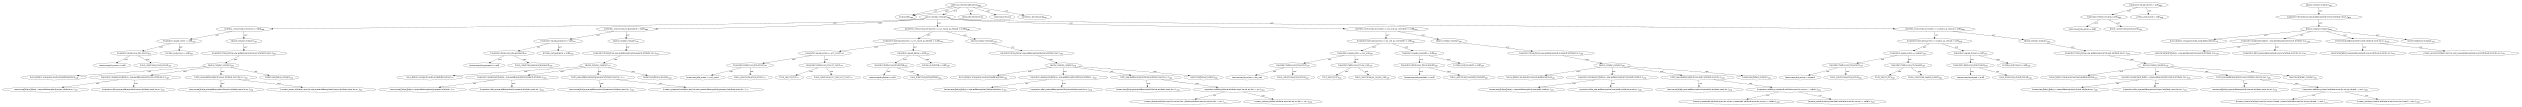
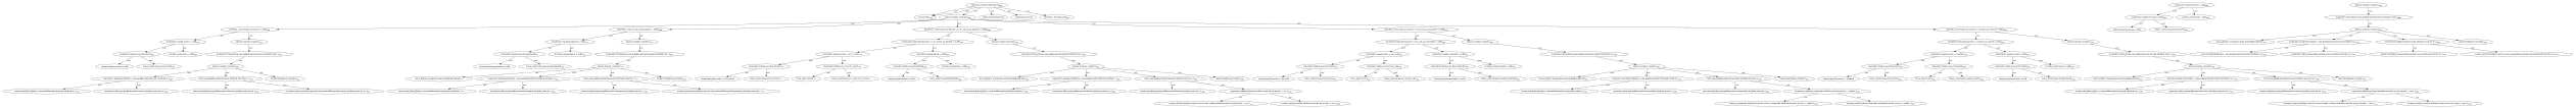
  digraph {
    fontname="Fira Sans"
    node [fontname="Fira Sans"]
    edge [fontname="Fira Sans"]
    n1 [label=<(METHOD,checkConfiguration)<SUB>1275</SUB>>]
    n2 [label=<(PARAM,this)<SUB>1275</SUB>>]
    n3 [label=<(BLOCK,&lt;empty&gt;,&lt;empty&gt;)<SUB>1275</SUB>>]
    n4 [label=<(MODIFIER,PROTECTED)>]
    n5 [label=<(MODIFIER,VIRTUAL)>]
    n6 [label=<(METHOD_RETURN,void)<SUB>1275</SUB>>]
    n7 [label=<(CONTROL_STRUCTURE,IF,if (server == null))<SUB>1276</SUB>>]
    n8 [label=<(CONTROL_STRUCTURE,IF,if (password == null))<SUB>1282</SUB>>]
    n9 [label=<(CONTROL_STRUCTURE,IF,if ((action == LIST_FILES) &amp;&amp; (listing == null)))<SUB>1286</SUB>>]
    n10 [label=<(CONTROL_STRUCTURE,IF,if (action == MK_DIR &amp;&amp; remotedir == null))<SUB>1291</SUB>>]
    n11 [label=<(CONTROL_STRUCTURE,IF,if (action == CHMOD &amp;&amp; chmod == null))<SUB>1296</SUB>>]
    n12 [label=<(&lt;operator&gt;.equals,server == null)<SUB>1276</SUB>>]
    n13 [label=<(BLOCK,&lt;empty&gt;,&lt;empty&gt;)<SUB>1276</SUB>>]
    n14 [label=<(&lt;operator&gt;.equals,password == null)<SUB>1282</SUB>>]
    n15 [label=<(BLOCK,&lt;empty&gt;,&lt;empty&gt;)<SUB>1282</SUB>>]
    n16 [label=<(&lt;operator&gt;.logicalAnd,(action == LIST_FILES) &amp;&amp; (listing == null))<SUB>1286</SUB>>]
    n17 [label=<(BLOCK,&lt;empty&gt;,&lt;empty&gt;)<SUB>1286</SUB>>]
    n18 [label=<(&lt;operator&gt;.logicalAnd,action == MK_DIR &amp;&amp; remotedir == null)<SUB>1291</SUB>>]
    n19 [label=<(BLOCK,&lt;empty&gt;,&lt;empty&gt;)<SUB>1291</SUB>>]
    n20 [label=<(&lt;operator&gt;.logicalAnd,action == CHMOD &amp;&amp; chmod == null)<SUB>1296</SUB>>]
    n21 [label=<(BLOCK,&lt;empty&gt;,&lt;empty&gt;)<SUB>1296</SUB>>]
    n22 [label=<(&lt;operator&gt;.fieldAccess,this.server)<SUB>1276</SUB>>]
    n23 [label=<(LITERAL,null,server == null)<SUB>1276</SUB>>]
    n24 [label=<(&lt;operator&gt;.throw,throw new BuildException(&quot;server attribute must...)<SUB>1277</SUB>>]
    n25 [label=<(IDENTIFIER,this,server == null)>]
    n26 [label=<(FIELD_IDENTIFIER,server,server)<SUB>1276</SUB>>]
    n27 [label=<(BLOCK,&lt;empty&gt;,&lt;empty&gt;)<SUB>1277</SUB>>]
-   n28 [label=<(LOCAL,$obj16: org.apache.tools.ant.BuildException)<SUB>1277</SUB>>]
    n29 [label=<(&lt;operator&gt;.assignment,$obj16 = new BuildException(&quot;server attribute m...)<SUB>1277</SUB>>]
    n30 [label=<(&lt;init&gt;,new BuildException(&quot;server attribute must be se...)<SUB>1277</SUB>>]
    n31 [label=<(IDENTIFIER,$obj16,&lt;empty&gt;)<SUB>1277</SUB>>]
    n32 [label=<(IDENTIFIER,$obj16,$obj16 = new BuildException(&quot;server attribute m...)<SUB>1277</SUB>>]
    n33 [label=<(&lt;operator&gt;.alloc,new BuildException(&quot;server attribute must be se...)<SUB>1277</SUB>>]
    n34 [label=<(IDENTIFIER,$obj16,new BuildException(&quot;server attribute must be se...)<SUB>1277</SUB>>]
    n35 [label=<(LITERAL,&quot;server attribute must be set!&quot;,new BuildException(&quot;server attribute must be se...)<SUB>1277</SUB>>]
    n36 [label=<(&lt;operator&gt;.equals,userid == null)<SUB>1279</SUB>>]
    n37 [label=<(&lt;operator&gt;.fieldAccess,this.userid)<SUB>1279</SUB>>]
    n38 [label=<(LITERAL,null,userid == null)<SUB>1279</SUB>>]
    n39 [label=<(BLOCK,&lt;empty&gt;,&lt;empty&gt;)<SUB>1279</SUB>>]
    n40 [label=<(&lt;operator&gt;.throw,throw new BuildException(&quot;userid attribute must...)<SUB>1280</SUB>>]
    n41 [label=<(IDENTIFIER,this,userid == null)>]
    n42 [label=<(FIELD_IDENTIFIER,userid,userid)<SUB>1279</SUB>>]
    n43 [label=<(BLOCK,&lt;empty&gt;,&lt;empty&gt;)<SUB>1280</SUB>>]
    n44 [label=<(LOCAL,$obj17: org.apache.tools.ant.BuildException)<SUB>1280</SUB>>]
    n45 [label=<(&lt;operator&gt;.assignment,$obj17 = new BuildException(&quot;userid attribute m...)<SUB>1280</SUB>>]
    n46 [label=<(&lt;init&gt;,new BuildException(&quot;userid attribute must be se...)<SUB>1280</SUB>>]
    n47 [label=<(IDENTIFIER,$obj17,&lt;empty&gt;)<SUB>1280</SUB>>]
    n48 [label=<(IDENTIFIER,$obj17,$obj17 = new BuildException(&quot;userid attribute m...)<SUB>1280</SUB>>]
    n49 [label=<(&lt;operator&gt;.alloc,new BuildException(&quot;userid attribute must be se...)<SUB>1280</SUB>>]
    n50 [label=<(IDENTIFIER,$obj17,new BuildException(&quot;userid attribute must be se...)<SUB>1280</SUB>>]
    n51 [label=<(LITERAL,&quot;userid attribute must be set!&quot;,new BuildException(&quot;userid attribute must be se...)<SUB>1280</SUB>>]
    n52 [label=<(&lt;operator&gt;.fieldAccess,this.password)<SUB>1282</SUB>>]
    n53 [label=<(LITERAL,null,password == null)<SUB>1282</SUB>>]
    n54 [label=<(&lt;operator&gt;.throw,throw new BuildException(&quot;password attribute mu...)<SUB>1283</SUB>>]
    n55 [label=<(IDENTIFIER,this,password == null)>]
    n56 [label=<(FIELD_IDENTIFIER,password,password)<SUB>1282</SUB>>]
    n57 [label=<(BLOCK,&lt;empty&gt;,&lt;empty&gt;)<SUB>1283</SUB>>]
    n58 [label=<(LOCAL,$obj18: org.apache.tools.ant.BuildException)<SUB>1283</SUB>>]
    n59 [label=<(&lt;operator&gt;.assignment,$obj18 = new BuildException(&quot;password attribute...)<SUB>1283</SUB>>]
    n60 [label=<(&lt;init&gt;,new BuildException(&quot;password attribute must be ...)<SUB>1283</SUB>>]
    n61 [label=<(IDENTIFIER,$obj18,&lt;empty&gt;)<SUB>1283</SUB>>]
    n62 [label=<(IDENTIFIER,$obj18,$obj18 = new BuildException(&quot;password attribute...)<SUB>1283</SUB>>]
    n63 [label=<(&lt;operator&gt;.alloc,new BuildException(&quot;password attribute must be ...)<SUB>1283</SUB>>]
    n64 [label=<(IDENTIFIER,$obj18,new BuildException(&quot;password attribute must be ...)<SUB>1283</SUB>>]
    n65 [label=<(LITERAL,&quot;password attribute must be set!&quot;,new BuildException(&quot;password attribute must be ...)<SUB>1283</SUB>>]
    n66 [label=<(&lt;operator&gt;.equals,action == LIST_FILES)<SUB>1286</SUB>>]
    n67 [label=<(&lt;operator&gt;.equals,listing == null)<SUB>1286</SUB>>]
    n68 [label=<(&lt;operator&gt;.throw,throw new BuildException(&quot;listing attribute mus...)<SUB>1287</SUB>>]
    n69 [label=<(&lt;operator&gt;.fieldAccess,this.action)<SUB>1286</SUB>>]
    n70 [label=<(&lt;operator&gt;.fieldAccess,FTP.LIST_FILES)<SUB>1286</SUB>>]
    n71 [label=<(&lt;operator&gt;.fieldAccess,this.listing)<SUB>1286</SUB>>]
    n72 [label=<(LITERAL,null,listing == null)<SUB>1286</SUB>>]
    n73 [label=<(IDENTIFIER,this,action == LIST_FILES)>]
    n74 [label=<(FIELD_IDENTIFIER,action,action)<SUB>1286</SUB>>]
    n75 [label=<(TYPE_REF,FTP,FTP)<SUB>1286</SUB>>]
    n76 [label=<(FIELD_IDENTIFIER,LIST_FILES,LIST_FILES)<SUB>1286</SUB>>]
    n77 [label=<(IDENTIFIER,this,listing == null)>]
    n78 [label=<(FIELD_IDENTIFIER,listing,listing)<SUB>1286</SUB>>]
    n79 [label=<(BLOCK,&lt;empty&gt;,&lt;empty&gt;)<SUB>1287</SUB>>]
    n80 [label=<(LOCAL,$obj19: org.apache.tools.ant.BuildException)<SUB>1287</SUB>>]
    n81 [label=<(&lt;operator&gt;.assignment,$obj19 = new BuildException(&quot;listing attribute ...)<SUB>1287</SUB>>]
    n82 [label=<(&lt;init&gt;,new BuildException(&quot;listing attribute must be s...)<SUB>1287</SUB>>]
    n83 [label=<(IDENTIFIER,$obj19,&lt;empty&gt;)<SUB>1287</SUB>>]
    n84 [label=<(IDENTIFIER,$obj19,$obj19 = new BuildException(&quot;listing attribute ...)<SUB>1287</SUB>>]
    n85 [label=<(&lt;operator&gt;.alloc,new BuildException(&quot;listing attribute must be s...)<SUB>1287</SUB>>]
    n86 [label=<(IDENTIFIER,$obj19,new BuildException(&quot;listing attribute must be s...)<SUB>1287</SUB>>]
    n87 [label=<(&lt;operator&gt;.addition,&quot;listing attribute must be set for list &quot; + &quot;ac...)<SUB>1287</SUB>>]
    n88 [label=<(LITERAL,&quot;listing attribute must be set for list &quot;,&quot;listing attribute must be set for list &quot; + &quot;ac...)<SUB>1287</SUB>>]
    n89 [label=<(LITERAL,&quot;action!&quot;,&quot;listing attribute must be set for list &quot; + &quot;ac...)<SUB>1288</SUB>>]
    n90 [label=<(&lt;operator&gt;.equals,action == MK_DIR)<SUB>1291</SUB>>]
    n91 [label=<(&lt;operator&gt;.equals,remotedir == null)<SUB>1291</SUB>>]
    n92 [label=<(&lt;operator&gt;.throw,throw new BuildException(&quot;remotedir attribute m...)<SUB>1292</SUB>>]
    n93 [label=<(&lt;operator&gt;.fieldAccess,this.action)<SUB>1291</SUB>>]
    n94 [label=<(&lt;operator&gt;.fieldAccess,FTP.MK_DIR)<SUB>1291</SUB>>]
    n95 [label=<(&lt;operator&gt;.fieldAccess,this.remotedir)<SUB>1291</SUB>>]
    n96 [label=<(LITERAL,null,remotedir == null)<SUB>1291</SUB>>]
    n97 [label=<(IDENTIFIER,this,action == MK_DIR)>]
    n98 [label=<(FIELD_IDENTIFIER,action,action)<SUB>1291</SUB>>]
    n99 [label=<(TYPE_REF,FTP,FTP)<SUB>1291</SUB>>]
    n100 [label=<(FIELD_IDENTIFIER,MK_DIR,MK_DIR)<SUB>1291</SUB>>]
    n101 [label=<(IDENTIFIER,this,remotedir == null)>]
    n102 [label=<(FIELD_IDENTIFIER,remotedir,remotedir)<SUB>1291</SUB>>]
    n103 [label=<(BLOCK,&lt;empty&gt;,&lt;empty&gt;)<SUB>1292</SUB>>]
    n104 [label=<(LOCAL,$obj20: org.apache.tools.ant.BuildException)<SUB>1292</SUB>>]
    n105 [label=<(&lt;operator&gt;.assignment,$obj20 = new BuildException(&quot;remotedir attribut...)<SUB>1292</SUB>>]
    n106 [label=<(&lt;init&gt;,new BuildException(&quot;remotedir attribute must be...)<SUB>1292</SUB>>]
    n107 [label=<(IDENTIFIER,$obj20,&lt;empty&gt;)<SUB>1292</SUB>>]
    n108 [label=<(IDENTIFIER,$obj20,$obj20 = new BuildException(&quot;remotedir attribut...)<SUB>1292</SUB>>]
    n109 [label=<(&lt;operator&gt;.alloc,new BuildException(&quot;remotedir attribute must be...)<SUB>1292</SUB>>]
    n110 [label=<(IDENTIFIER,$obj20,new BuildException(&quot;remotedir attribute must be...)<SUB>1292</SUB>>]
    n111 [label=<(&lt;operator&gt;.addition,&quot;remotedir attribute must be set for &quot; + &quot;mkdir...)<SUB>1292</SUB>>]
    n112 [label=<(LITERAL,&quot;remotedir attribute must be set for &quot;,&quot;remotedir attribute must be set for &quot; + &quot;mkdir...)<SUB>1292</SUB>>]
    n113 [label=<(LITERAL,&quot;mkdir action!&quot;,&quot;remotedir attribute must be set for &quot; + &quot;mkdir...)<SUB>1293</SUB>>]
    n114 [label=<(&lt;operator&gt;.equals,action == CHMOD)<SUB>1296</SUB>>]
    n115 [label=<(&lt;operator&gt;.equals,chmod == null)<SUB>1296</SUB>>]
    n116 [label=<(&lt;operator&gt;.throw,throw new BuildException(&quot;chmod attribute must ...)<SUB>1297</SUB>>]
    n117 [label=<(&lt;operator&gt;.fieldAccess,this.action)<SUB>1296</SUB>>]
    n118 [label=<(&lt;operator&gt;.fieldAccess,FTP.CHMOD)<SUB>1296</SUB>>]
    n119 [label=<(&lt;operator&gt;.fieldAccess,this.chmod)<SUB>1296</SUB>>]
    n120 [label=<(LITERAL,null,chmod == null)<SUB>1296</SUB>>]
    n121 [label=<(IDENTIFIER,this,action == CHMOD)>]
    n122 [label=<(FIELD_IDENTIFIER,action,action)<SUB>1296</SUB>>]
    n123 [label=<(TYPE_REF,FTP,FTP)<SUB>1296</SUB>>]
    n124 [label=<(FIELD_IDENTIFIER,CHMOD,CHMOD)<SUB>1296</SUB>>]
    n125 [label=<(IDENTIFIER,this,chmod == null)>]
    n126 [label=<(FIELD_IDENTIFIER,chmod,chmod)<SUB>1296</SUB>>]
    n127 [label=<(BLOCK,&lt;empty&gt;,&lt;empty&gt;)<SUB>1297</SUB>>]
    n128 [label=<(LOCAL,$obj21: org.apache.tools.ant.BuildException)<SUB>1297</SUB>>]
    n129 [label=<(&lt;operator&gt;.assignment,$obj21 = new BuildException(&quot;chmod attribute mu...)<SUB>1297</SUB>>]
    n130 [label=<(&lt;init&gt;,new BuildException(&quot;chmod attribute must be set...)<SUB>1297</SUB>>]
    n131 [label=<(IDENTIFIER,$obj21,&lt;empty&gt;)<SUB>1297</SUB>>]
    n132 [label=<(IDENTIFIER,$obj21,$obj21 = new BuildException(&quot;chmod attribute mu...)<SUB>1297</SUB>>]
    n133 [label=<(&lt;operator&gt;.alloc,new BuildException(&quot;chmod attribute must be set...)<SUB>1297</SUB>>]
    n134 [label=<(IDENTIFIER,$obj21,new BuildException(&quot;chmod attribute must be set...)<SUB>1297</SUB>>]
    n135 [label=<(&lt;operator&gt;.addition,&quot;chmod attribute must be set for chmod &quot; + &quot;act...)<SUB>1297</SUB>>]
    n136 [label=<(LITERAL,&quot;chmod attribute must be set for chmod &quot;,&quot;chmod attribute must be set for chmod &quot; + &quot;act...)<SUB>1297</SUB>>]
    n137 [label=<(LITERAL,&quot;action!&quot;,&quot;chmod attribute must be set for chmod &quot; + &quot;act...)<SUB>1298</SUB>>]
    n1 -> n2 [label="AST: "]
    n1 -> n2 [label="DDG: "]
    n1 -> n3 [label="AST: "]
    n1 -> n4 [label="AST: "]
    n1 -> n5 [label="AST: "]
    n1 -> n6 [label="AST: "]
    n3 -> n7 [label="AST: "]
    n3 -> n8 [label="AST: "]
    n3 -> n9 [label="AST: "]
    n3 -> n10 [label="AST: "]
    n3 -> n11 [label="AST: "]
    n7 -> n12 [label="AST: "]
    n7 -> n13 [label="AST: "]
    n8 -> n14 [label="AST: "]
    n8 -> n15 [label="AST: "]
    n9 -> n16 [label="AST: "]
    n9 -> n17 [label="AST: "]
    n10 -> n18 [label="AST: "]
    n10 -> n19 [label="AST: "]
    n11 -> n20 [label="AST: "]
    n11 -> n21 [label="AST: "]
    n12 -> n22 [label="AST: "]
    n12 -> n23 [label="AST: "]
    n13 -> n24 [label="AST: "]
    n14 -> n52 [label="AST: "]
    n14 -> n53 [label="AST: "]
    n15 -> n54 [label="AST: "]
    n16 -> n66 [label="AST: "]
    n16 -> n67 [label="AST: "]
    n17 -> n68 [label="AST: "]
    n18 -> n90 [label="AST: "]
    n18 -> n91 [label="AST: "]
    n19 -> n92 [label="AST: "]
    n20 -> n114 [label="AST: "]
    n20 -> n115 [label="AST: "]
    n21 -> n116 [label="AST: "]
    n22 -> n25 [label="AST: "]
    n22 -> n26 [label="AST: "]
    n24 -> n27 [label="AST: "]
-   n27 -> n28 [label="AST: "]
    n27 -> n29 [label="AST: "]
    n27 -> n30 [label="AST: "]
    n27 -> n31 [label="AST: "]
    n29 -> n32 [label="AST: "]
    n29 -> n33 [label="AST: "]
    n30 -> n34 [label="AST: "]
    n30 -> n35 [label="AST: "]
    n36 -> n37 [label="AST: "]
    n36 -> n38 [label="AST: "]
    n37 -> n41 [label="AST: "]
    n37 -> n42 [label="AST: "]
    n39 -> n40 [label="AST: "]
    n40 -> n43 [label="AST: "]
    n43 -> n44 [label="AST: "]
    n43 -> n45 [label="AST: "]
    n43 -> n46 [label="AST: "]
    n43 -> n47 [label="AST: "]
    n45 -> n48 [label="AST: "]
    n45 -> n49 [label="AST: "]
    n46 -> n50 [label="AST: "]
    n46 -> n51 [label="AST: "]
    n52 -> n55 [label="AST: "]
    n52 -> n56 [label="AST: "]
    n54 -> n57 [label="AST: "]
    n57 -> n58 [label="AST: "]
    n57 -> n59 [label="AST: "]
    n57 -> n60 [label="AST: "]
    n57 -> n61 [label="AST: "]
    n59 -> n62 [label="AST: "]
    n59 -> n63 [label="AST: "]
    n60 -> n64 [label="AST: "]
    n60 -> n65 [label="AST: "]
    n66 -> n69 [label="AST: "]
    n66 -> n70 [label="AST: "]
    n67 -> n71 [label="AST: "]
    n67 -> n72 [label="AST: "]
    n68 -> n79 [label="AST: "]
    n69 -> n73 [label="AST: "]
    n69 -> n74 [label="AST: "]
    n70 -> n75 [label="AST: "]
    n70 -> n76 [label="AST: "]
    n71 -> n77 [label="AST: "]
    n71 -> n78 [label="AST: "]
    n79 -> n80 [label="AST: "]
    n79 -> n81 [label="AST: "]
    n79 -> n82 [label="AST: "]
    n79 -> n83 [label="AST: "]
    n81 -> n84 [label="AST: "]
    n81 -> n85 [label="AST: "]
    n82 -> n86 [label="AST: "]
    n82 -> n87 [label="AST: "]
    n87 -> n88 [label="AST: "]
    n87 -> n89 [label="AST: "]
    n90 -> n93 [label="AST: "]
    n90 -> n94 [label="AST: "]
    n91 -> n95 [label="AST: "]
    n91 -> n96 [label="AST: "]
    n92 -> n103 [label="AST: "]
    n93 -> n97 [label="AST: "]
    n93 -> n98 [label="AST: "]
    n94 -> n99 [label="AST: "]
    n94 -> n100 [label="AST: "]
    n95 -> n101 [label="AST: "]
    n95 -> n102 [label="AST: "]
    n103 -> n104 [label="AST: "]
    n103 -> n105 [label="AST: "]
    n103 -> n106 [label="AST: "]
    n103 -> n107 [label="AST: "]
    n105 -> n108 [label="AST: "]
    n105 -> n109 [label="AST: "]
    n106 -> n110 [label="AST: "]
    n106 -> n111 [label="AST: "]
    n111 -> n112 [label="AST: "]
    n111 -> n113 [label="AST: "]
    n114 -> n117 [label="AST: "]
    n114 -> n118 [label="AST: "]
    n115 -> n119 [label="AST: "]
    n115 -> n120 [label="AST: "]
    n116 -> n127 [label="AST: "]
    n117 -> n121 [label="AST: "]
    n117 -> n122 [label="AST: "]
    n118 -> n123 [label="AST: "]
    n118 -> n124 [label="AST: "]
    n119 -> n125 [label="AST: "]
    n119 -> n126 [label="AST: "]
    n127 -> n128 [label="AST: "]
    n127 -> n129 [label="AST: "]
    n127 -> n130 [label="AST: "]
    n127 -> n131 [label="AST: "]
    n129 -> n132 [label="AST: "]
    n129 -> n133 [label="AST: "]
    n130 -> n134 [label="AST: "]
    n130 -> n135 [label="AST: "]
    n135 -> n136 [label="AST: "]
    n135 -> n137 [label="AST: "]
  }
